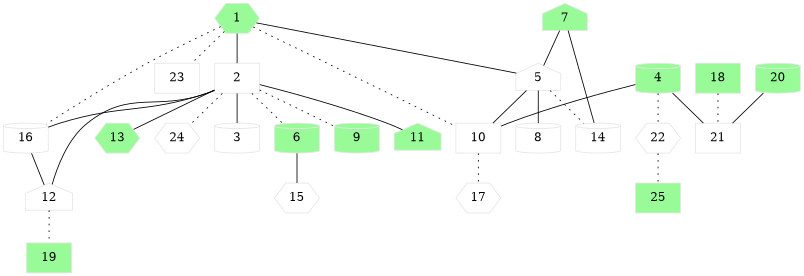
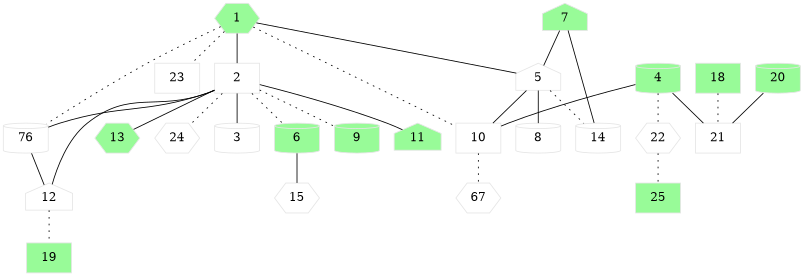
  graph {
    node [color=gray90 fillcolor=white shape=cylinder style=filled]
    edge [style=solid weight=1.0]
    1 [fillcolor=palegreen shape=hexagon]
    2 [shape=box]
    5 [shape=house]
    10 [shape=box]
-   16
+   16 [label=76]
    23 [shape=box]
    3
    6 [fillcolor=palegreen]
    9 [fillcolor=palegreen]
    11 [fillcolor=palegreen shape=house]
    12 [shape=house]
    13 [fillcolor=palegreen shape=hexagon]
    24 [shape=hexagon]
    8
    14
-   17 [shape=hexagon]
+   17 [shape=hexagon label=67]
    15 [shape=hexagon]
    19 [fillcolor=palegreen shape=box]
    4 [fillcolor=palegreen]
    21 [shape=box]
    22 [shape=hexagon]
    25 [fillcolor=palegreen shape=box]
    7 [fillcolor=palegreen shape=house]
    18 [fillcolor=palegreen shape=box]
    20 [fillcolor=palegreen]
    1 -- 2
    1 -- 5
    1 -- 10 [style=dotted]
    1 -- 16 [style=dotted]
    1 -- 23 [style=dotted]
    2 -- 16
    2 -- 3
    2 -- 6 [style=dotted]
    2 -- 9 [style=dotted]
    2 -- 11
    2 -- 12
    2 -- 13
    2 -- 24 [style=dotted]
    5 -- 10
    5 -- 8
    5 -- 14 [style=dotted]
    10 -- 17 [style=dotted]
    16 -- 12
    6 -- 15
    12 -- 19 [style=dotted]
    4 -- 10
    4 -- 21
    4 -- 22 [style=dotted]
    22 -- 25 [style=dotted]
    7 -- 5
    7 -- 14
    18 -- 21 [style=dotted]
    20 -- 21
  }
